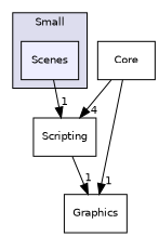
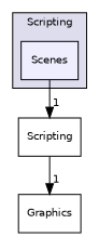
  digraph {
    compound=true
    node [fontname=Helvetica fontsize=10 shape=box]
    edge [headlabel=1 labeldistance=1.5 labelfontname=Helvetica labelfontsize=10]
    n1 [fillcolor="#eeeeff" label=Scenes pencolor=black style=filled]
    n2 [label=Scripting]
    n3 [label=Graphics]
-   n4 [label=Core]
    subgraph cluster_1 {
      bgcolor="#ddddee"
      fontname=Helvetica
      fontsize=10
-     label=Small
+     label=Scripting
      pencolor=black
      n1
    }
    n1 -> n2
    n2 -> n3
-   n4 -> n2 [headlabel=4]
-   n4 -> n3
  }
